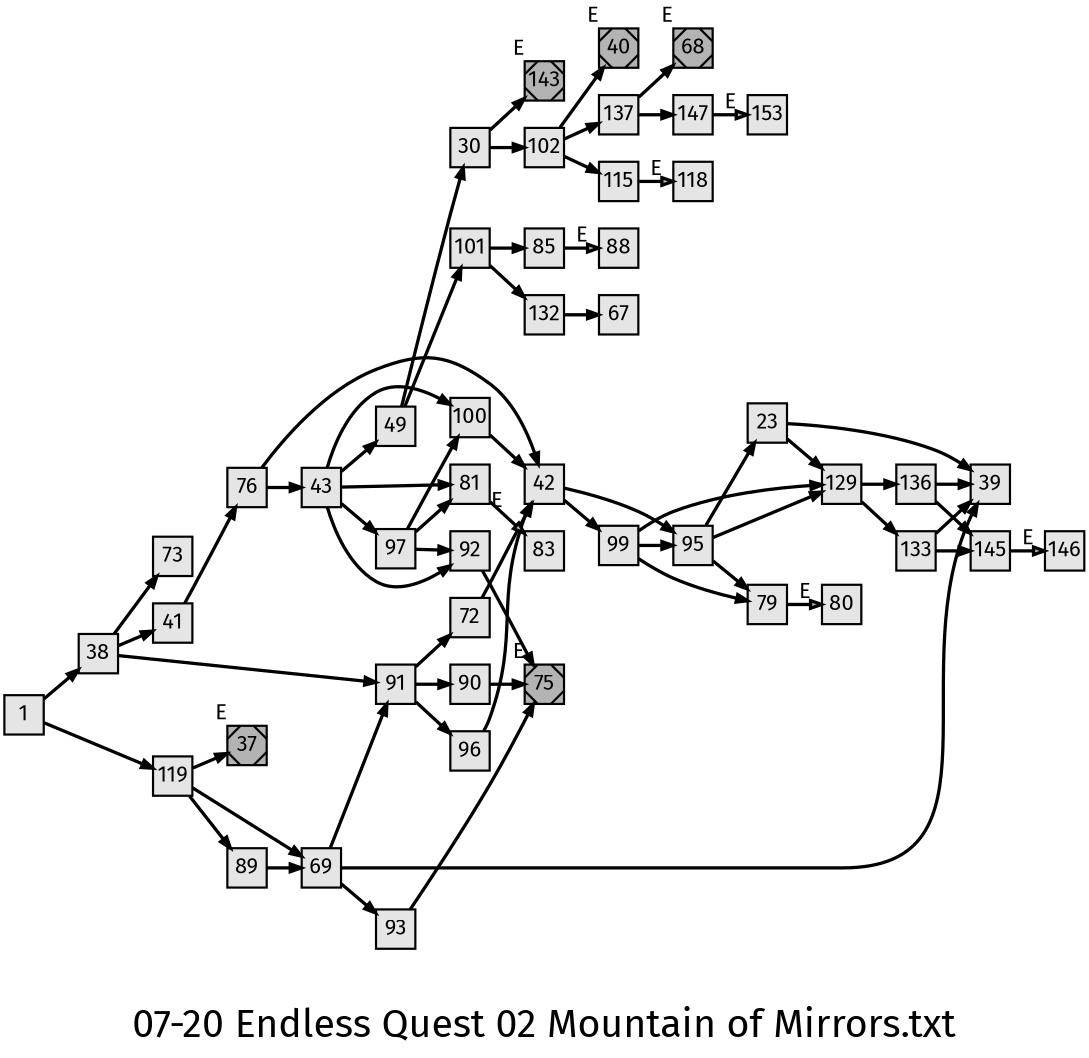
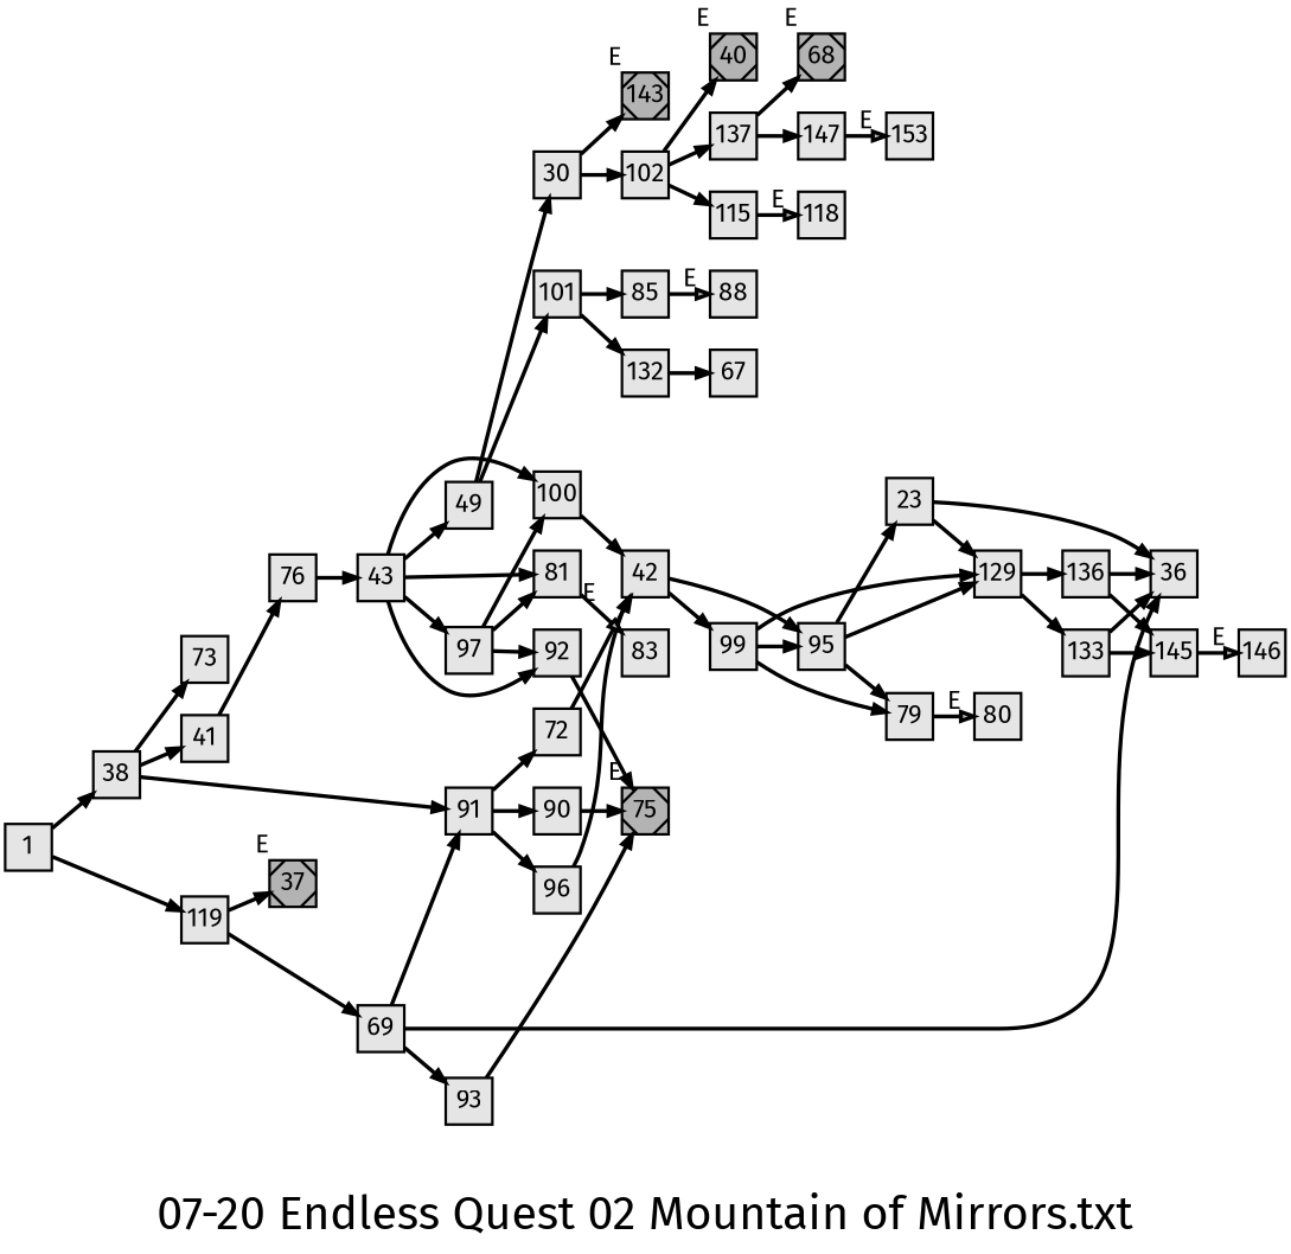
  digraph {
    fontname="Fira Sans"
    fontsize=36
    label="07-20 Endless Quest 02 Mountain of Mirrors.txt"
    nodesep=0.35
    ordering=out
    rankdir=LR
    ranksep=0.45
    node [fillcolor=grey90 fixedsize=true fontname="Fira Sans" fontsize=20 labelfloat=true margin="0,0" penwidth=2 regular=true shape=rect style=filled]
    edge [fontname="Fira Sans" fontsize=12 labelfloat=true penwidth=3]
    1
    38
    119
    73
    41
    91
    37 [fillcolor=grey70 shape=Msquare xlabel=E]
    69
-   89
    76
    72
    90
    96
-   39
+   39 [label=36]
    93
    23
    129
    136
    133
    145
    143 [fillcolor=grey70 shape=Msquare xlabel=E]
    30
    102
    40 [fillcolor=grey70 shape=Msquare xlabel=E]
    137
    115
    68 [fillcolor=grey70 shape=Msquare xlabel=E]
    147
    118
    75 [fillcolor=grey70 shape=Msquare xlabel=E]
    42
    43
    95
    99
    100
    49
    81
    97
    92
    79
    80
    101
    83
    85
    132
    88
    67
    153
    146
    1 -> 38
    1 -> 119
    38 -> 73
    38 -> 41
    38 -> 91
    119 -> 37
    119 -> 69
-   119 -> 89
    41 -> 76
    91 -> 72
    91 -> 90
    91 -> 96
    69 -> 91
    69 -> 39
    69 -> 93
-   89 -> 69
-   76 -> 42
    76 -> 43
    72 -> 42
    90 -> 75
    96 -> 42
    93 -> 75
    23 -> 39
    23 -> 129
    129 -> 136
    129 -> 133
    136 -> 39
    136 -> 145
    133 -> 39
    133 -> 145
    145 -> 146 [fillcolor=grey70 fontsize=20 shape=Msquare xlabel=E]
    30 -> 143
    30 -> 102
    102 -> 40
    102 -> 137
    102 -> 115
    137 -> 68
    137 -> 147
    115 -> 118 [fillcolor=grey70 fontsize=20 shape=Msquare xlabel=E]
    147 -> 153 [fillcolor=grey70 fontsize=20 shape=Msquare xlabel=E]
    42 -> 95
    42 -> 99
    43 -> 100
    43 -> 49
    43 -> 81
    43 -> 97
    43 -> 92
    95 -> 23
    95 -> 129
    95 -> 79
    99 -> 129
    99 -> 95
    99 -> 79
    100 -> 42
    49 -> 30
    49 -> 101
    81 -> 83 [fillcolor=grey70 fontsize=20 shape=Msquare xlabel=E]
    97 -> 100
    97 -> 81
    97 -> 92
    92 -> 75
    79 -> 80 [fillcolor=grey70 fontsize=20 shape=Msquare xlabel=E]
    101 -> 85
    101 -> 132
    85 -> 88 [fillcolor=grey70 fontsize=20 shape=Msquare xlabel=E]
    132 -> 67
  }
